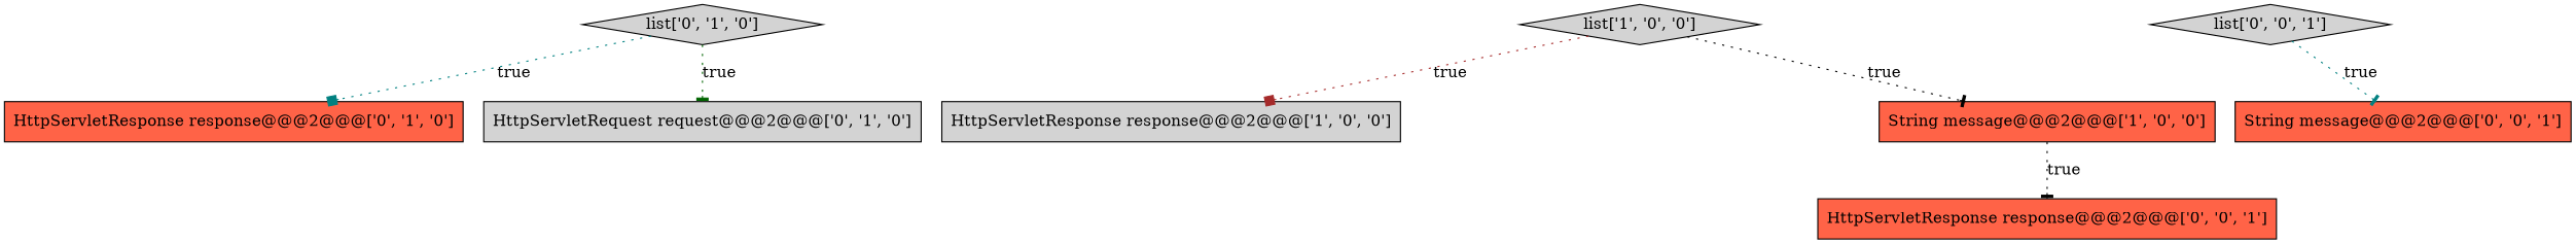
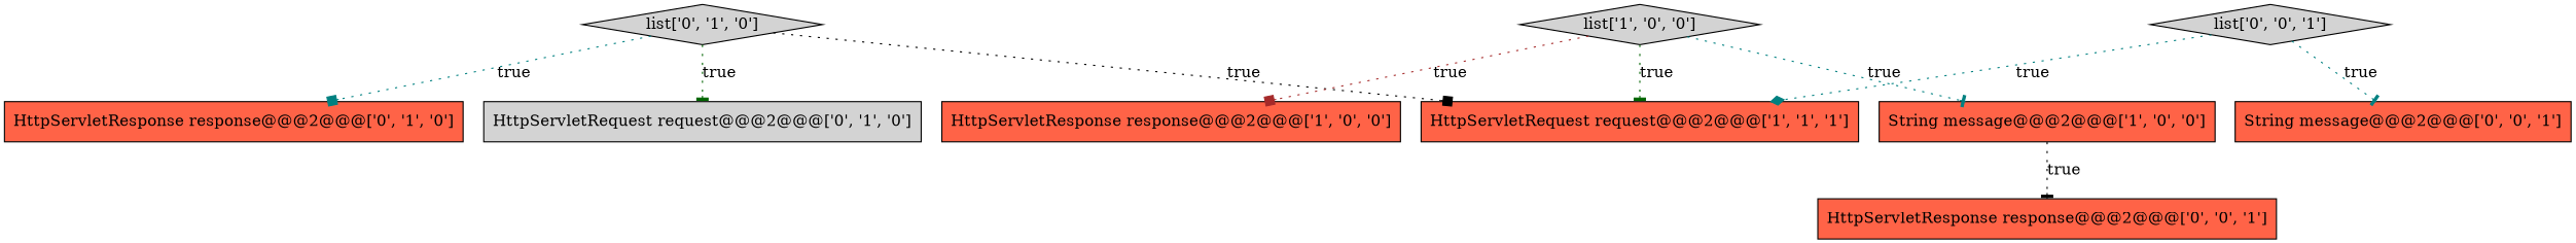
  digraph {
    node [fillcolor=tomato shape=box style=filled]
    edge [arrowhead=tee color=teal style=dotted]
    n1 [fillcolor=lightgray label="list['0', '1', '0']" shape=diamond]
    n2 [label="HttpServletResponse response@@@2@@@['0', '1', '0']"]
+   n3 [label="HttpServletRequest request@@@2@@@['1', '1', '1']"]
    n4 [fillcolor=lightgray label="HttpServletRequest request@@@2@@@['0', '1', '0']"]
    n5 [fillcolor=lightgray label="list['1', '0', '0']" shape=diamond]
    n6 [label="String message@@@2@@@['1', '0', '0']"]
-   n7 [fillcolor=lightgray label="HttpServletResponse response@@@2@@@['1', '0', '0']"]
+   n7 [label="HttpServletResponse response@@@2@@@['1', '0', '0']"]
    n8 [label="HttpServletResponse response@@@2@@@['0', '0', '1']"]
    n9 [label="String message@@@2@@@['0', '0', '1']"]
    n10 [fillcolor=lightgray label="list['0', '0', '1']" shape=diamond]
    n1 -> n2 [arrowhead=box label=true]
+   n1 -> n3 [arrowhead=box color=black label=true]
    n1 -> n4 [color=darkgreen label=true]
-   n5 -> n6 [color=black label=true]
+   n5 -> n3 [color=darkgreen label=true]
+   n5 -> n6 [label=true]
    n5 -> n7 [arrowhead=box color=brown label=true]
    n6 -> n8 [color=black label=true]
+   n10 -> n3 [arrowhead=diamond label=true]
    n10 -> n9 [label=true]
  }
